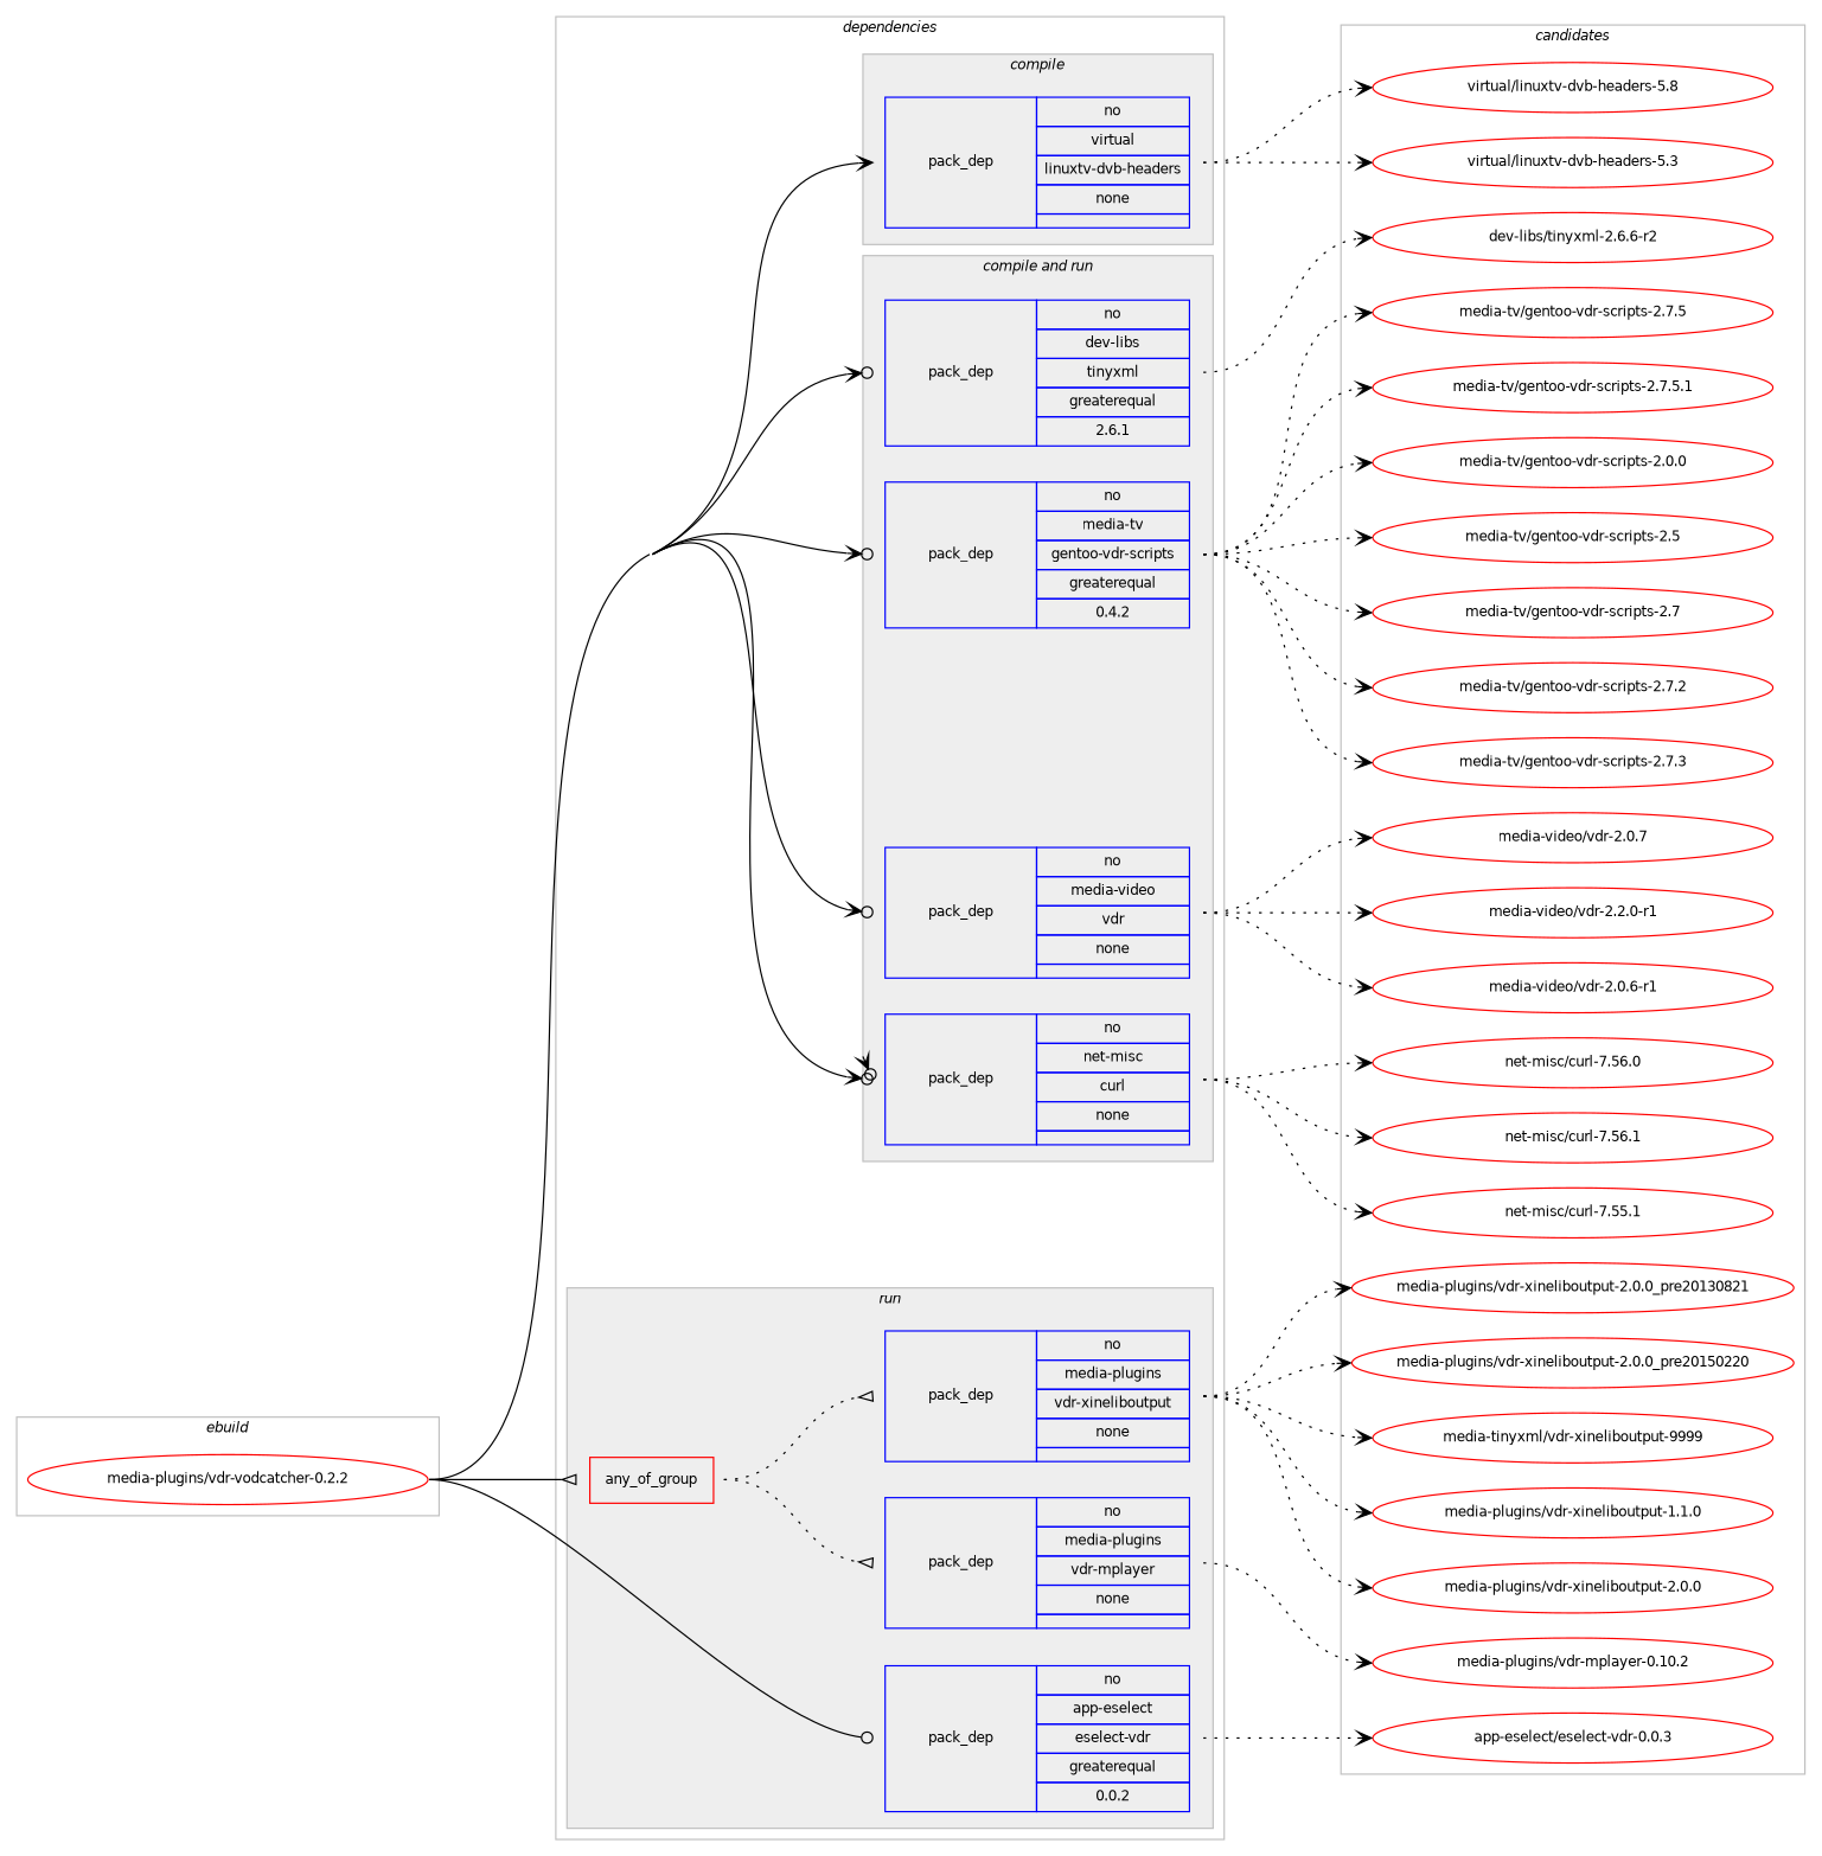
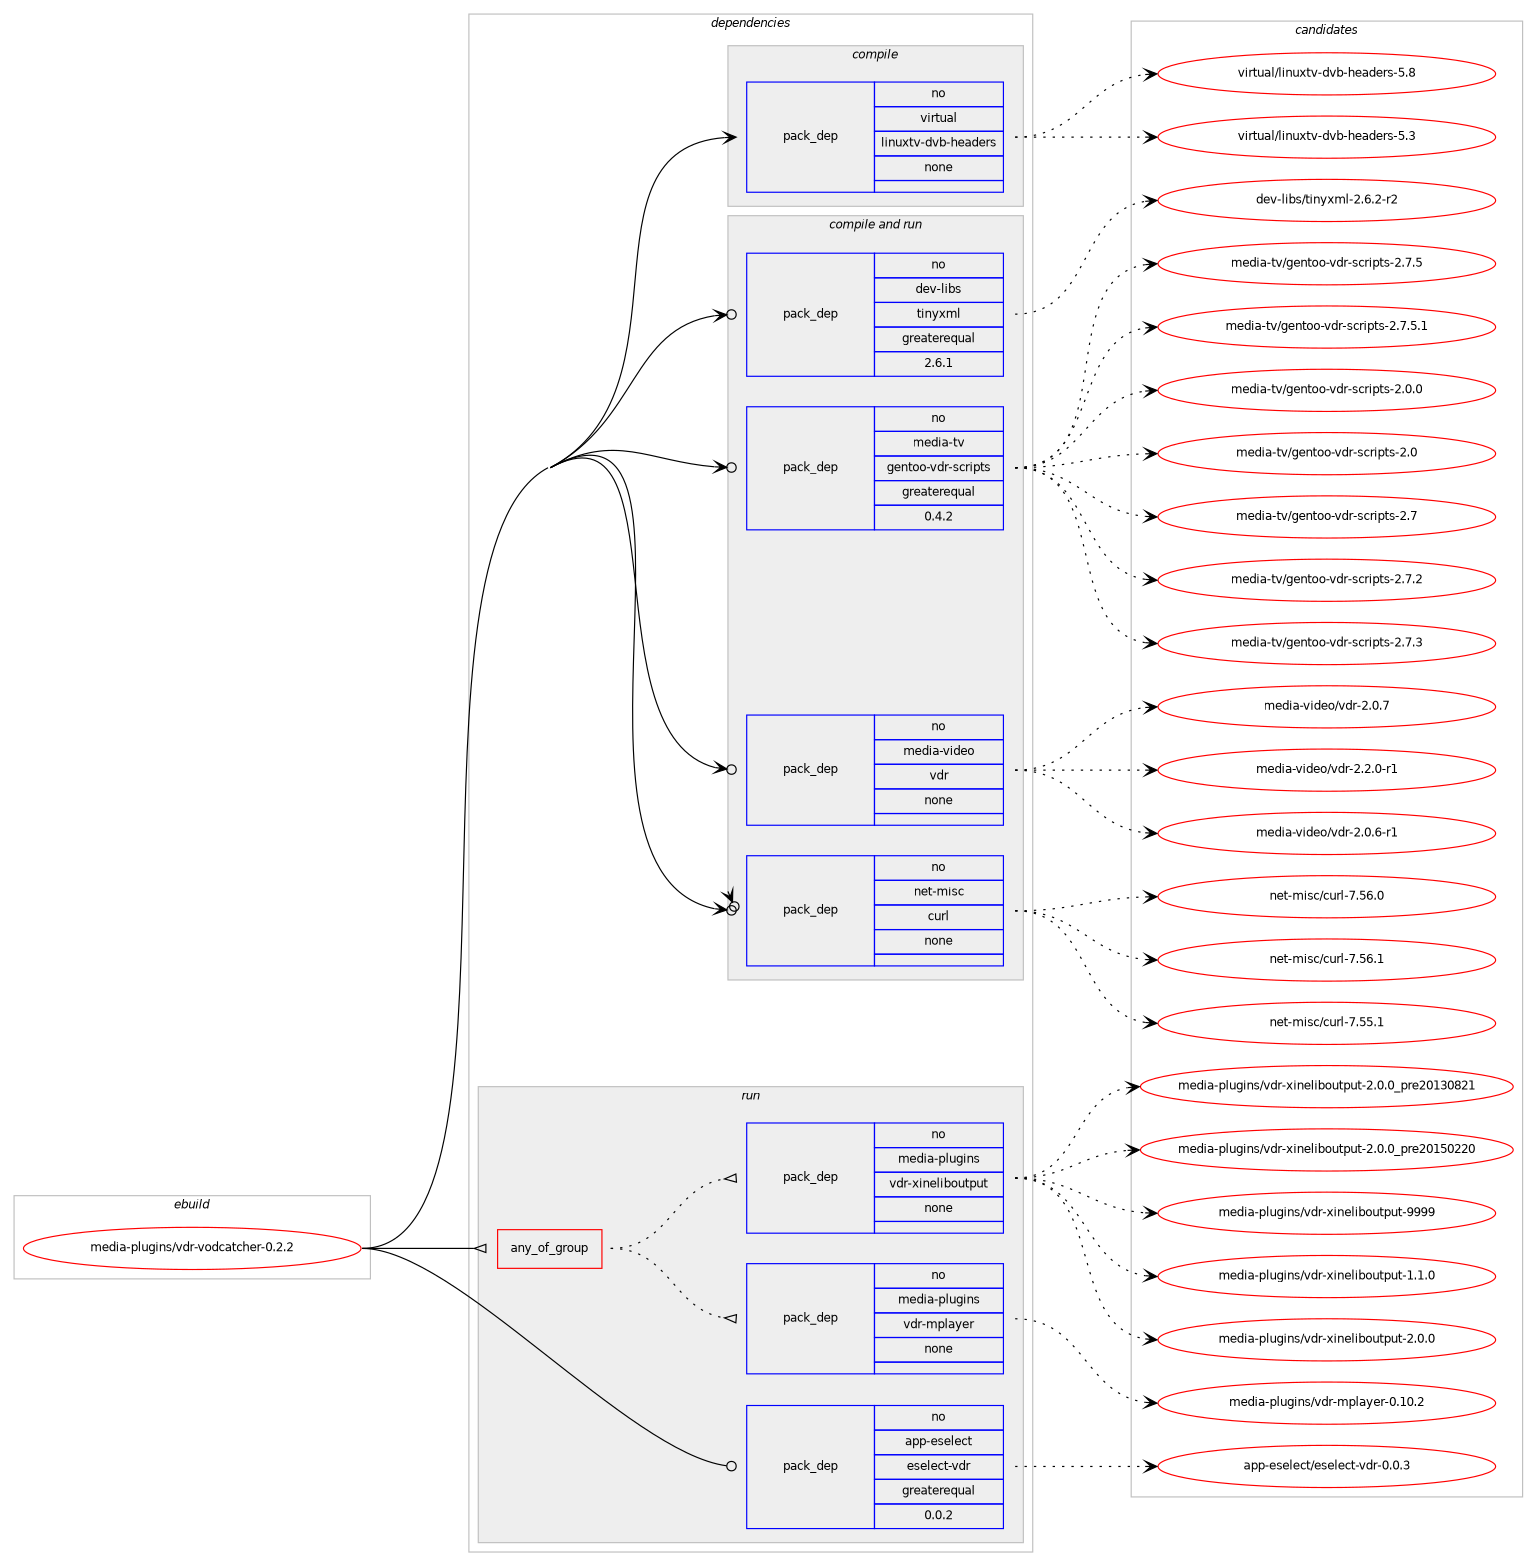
  digraph {
    compound=true
    concentrate=true
    fontname=Helvetica
    fontsize=10
    newrank=true
    rankdir=LR
    ranksep=1.5
    node [color=red fontname=Helvetica fontsize=10]
    edge [arrowhead=vee headport=w style=dotted tailport=e weight=100]
    n1 [label="media-plugins/vdr-vodcatcher-0.2.2" width=4]
    n2 [color=blue label=<<TABLE BORDER="0" CELLBORDER="1" CELLSPACING="0" CELLPADDING="4" WIDTH="220"><TR><TD ROWSPAN="6" CELLPADDING="30">pack_dep</TD></TR><TR><TD WIDTH="110">no</TD></TR><TR><TD>virtual</TD></TR><TR><TD>linuxtv-dvb-headers</TD></TR><TR><TD>none</TD></TR><TR><TD></TD></TR></TABLE>> shape=none]
    n3 [color=blue label=<<TABLE BORDER="0" CELLBORDER="1" CELLSPACING="0" CELLPADDING="4" WIDTH="220"><TR><TD ROWSPAN="6" CELLPADDING="30">pack_dep</TD></TR><TR><TD WIDTH="110">no</TD></TR><TR><TD>dev-libs</TD></TR><TR><TD>tinyxml</TD></TR><TR><TD>greaterequal</TD></TR><TR><TD>2.6.1</TD></TR></TABLE>> shape=none]
    n4 [color=blue label=<<TABLE BORDER="0" CELLBORDER="1" CELLSPACING="0" CELLPADDING="4" WIDTH="220"><TR><TD ROWSPAN="6" CELLPADDING="30">pack_dep</TD></TR><TR><TD WIDTH="110">no</TD></TR><TR><TD>media-tv</TD></TR><TR><TD>gentoo-vdr-scripts</TD></TR><TR><TD>greaterequal</TD></TR><TR><TD>0.4.2</TD></TR></TABLE>> shape=none]
    n5 [color=blue label=<<TABLE BORDER="0" CELLBORDER="1" CELLSPACING="0" CELLPADDING="4" WIDTH="220"><TR><TD ROWSPAN="6" CELLPADDING="30">pack_dep</TD></TR><TR><TD WIDTH="110">no</TD></TR><TR><TD>media-video</TD></TR><TR><TD>vdr</TD></TR><TR><TD>none</TD></TR><TR><TD></TD></TR></TABLE>> shape=none]
    n6 [color=blue label=<<TABLE BORDER="0" CELLBORDER="1" CELLSPACING="0" CELLPADDING="4" WIDTH="220"><TR><TD ROWSPAN="6" CELLPADDING="30">pack_dep</TD></TR><TR><TD WIDTH="110">no</TD></TR><TR><TD>net-misc</TD></TR><TR><TD>curl</TD></TR><TR><TD>none</TD></TR><TR><TD></TD></TR></TABLE>> shape=none]
    n7 [color=blue label=<<TABLE BORDER="0" CELLBORDER="1" CELLSPACING="0" CELLPADDING="4" WIDTH="220"><TR><TD ROWSPAN="6" CELLPADDING="30">pack_dep</TD></TR><TR><TD WIDTH="110">no</TD></TR><TR><TD>media-plugins</TD></TR><TR><TD>vdr-mplayer</TD></TR><TR><TD>none</TD></TR><TR><TD></TD></TR></TABLE>> shape=none]
    n8 [color=blue label=<<TABLE BORDER="0" CELLBORDER="1" CELLSPACING="0" CELLPADDING="4" WIDTH="220"><TR><TD ROWSPAN="6" CELLPADDING="30">pack_dep</TD></TR><TR><TD WIDTH="110">no</TD></TR><TR><TD>media-plugins</TD></TR><TR><TD>vdr-xineliboutput</TD></TR><TR><TD>none</TD></TR><TR><TD></TD></TR></TABLE>> shape=none]
    n9 [label=<<TABLE BORDER="0" CELLBORDER="1" CELLSPACING="0" CELLPADDING="4"><TR><TD CELLPADDING="10">any_of_group</TD></TR></TABLE>> shape=none]
    n10 [color=blue label=<<TABLE BORDER="0" CELLBORDER="1" CELLSPACING="0" CELLPADDING="4" WIDTH="220"><TR><TD ROWSPAN="6" CELLPADDING="30">pack_dep</TD></TR><TR><TD WIDTH="110">no</TD></TR><TR><TD>app-eselect</TD></TR><TR><TD>eselect-vdr</TD></TR><TR><TD>greaterequal</TD></TR><TR><TD>0.0.2</TD></TR></TABLE>> shape=none]
    n11 [label="virtual/linuxtv-dvb-headers-5.3" width=4]
    n12 [label="virtual/linuxtv-dvb-headers-5.8" width=4]
-   n13 [label="dev-libs/tinyxml-2.6.6-r2" width=4]
+   n13 [label="dev-libs/tinyxml-2.6.2-r2" width=4]
    n14 [label="media-tv/gentoo-vdr-scripts-2.0.0" width=4]
-   n15 [label="media-tv/gentoo-vdr-scripts-2.5" width=4]
+   n15 [label="media-tv/gentoo-vdr-scripts-2.0" width=4]
    n16 [label="media-tv/gentoo-vdr-scripts-2.7" width=4]
    n17 [label="media-tv/gentoo-vdr-scripts-2.7.2" width=4]
    n18 [label="media-tv/gentoo-vdr-scripts-2.7.3" width=4]
    n19 [label="media-tv/gentoo-vdr-scripts-2.7.5" width=4]
    n20 [label="media-tv/gentoo-vdr-scripts-2.7.5.1" width=4]
    n21 [label="media-video/vdr-2.0.6-r1" width=4]
    n22 [label="media-video/vdr-2.0.7" width=4]
    n23 [label="media-video/vdr-2.2.0-r1" width=4]
    n24 [label="net-misc/curl-7.55.1" width=4]
    n25 [label="net-misc/curl-7.56.0" width=4]
    n26 [label="net-misc/curl-7.56.1" width=4]
    n27 [label="media-plugins/vdr-mplayer-0.10.2" width=4]
    n28 [label="media-plugins/vdr-xineliboutput-1.1.0" width=4]
    n29 [label="media-plugins/vdr-xineliboutput-2.0.0" width=4]
    n30 [label="media-plugins/vdr-xineliboutput-2.0.0_pre20130821" width=4]
    n31 [label="media-plugins/vdr-xineliboutput-2.0.0_pre20150220" width=4]
-   n32 [label="media-tinyxml/vdr-xineliboutput-9999" width=4]
+   n32 [label="media-plugins/vdr-xineliboutput-9999" width=4]
    n33 [label="app-eselect/eselect-vdr-0.0.3" width=4]
    subgraph cluster_1 {
      color=gray
      label=<<i>ebuild</i>>
      rank=same
      n1
    }
    subgraph cluster_2 {
      color=gray
      label=<<i>dependencies</i>>
      subgraph cluster_3 {
        color=gray
        fillcolor="#eeeeee"
        label=<<i>compile</i>>
        style=filled
        subgraph sub_4 {
          color=gray
          fillcolor="#eeeeee"
          label=<<i>compile</i>>
          style=filled
          n2
        }
      }
      subgraph cluster_5 {
        color=gray
        fillcolor="#eeeeee"
        label=<<i>compile and run</i>>
        style=filled
        subgraph sub_6 {
          color=gray
          fillcolor="#eeeeee"
          label=<<i>compile and run</i>>
          style=filled
          n3
        }
        subgraph sub_7 {
          color=gray
          fillcolor="#eeeeee"
          label=<<i>compile and run</i>>
          style=filled
          n4
        }
        subgraph sub_8 {
          color=gray
          fillcolor="#eeeeee"
          label=<<i>compile and run</i>>
          style=filled
          n5
        }
        subgraph sub_9 {
          color=gray
          fillcolor="#eeeeee"
          label=<<i>compile and run</i>>
          style=filled
          n6
        }
      }
      subgraph cluster_10 {
        color=gray
        fillcolor="#eeeeee"
        label=<<i>run</i>>
        style=filled
        subgraph sub_11 {
          color=gray
          fillcolor="#eeeeee"
          label=<<i>run</i>>
          style=filled
          n9
          subgraph sub_12 {
            color=gray
            fillcolor="#eeeeee"
            label=<<i>run</i>>
            style=filled
            n7
          }
          subgraph sub_13 {
            color=gray
            fillcolor="#eeeeee"
            label=<<i>run</i>>
            style=filled
            n8
          }
        }
        subgraph sub_14 {
          color=gray
          fillcolor="#eeeeee"
          label=<<i>run</i>>
          style=filled
          n10
        }
      }
    }
    subgraph cluster_15 {
      color=gray
      label=<<i>candidates</i>>
      rank=same
      subgraph sub_16 {
        color=black
        label=<<i>candidates</i>>
        nodesep=1
        rank=same
        n11
        n12
      }
      subgraph sub_17 {
        color=black
        label=<<i>candidates</i>>
        nodesep=1
        rank=same
        n13
      }
      subgraph sub_18 {
        color=black
        label=<<i>candidates</i>>
        nodesep=1
        rank=same
        n14
        n15
        n16
        n17
        n18
        n19
        n20
      }
      subgraph sub_19 {
        color=black
        label=<<i>candidates</i>>
        nodesep=1
        rank=same
        n21
        n22
        n23
      }
      subgraph sub_20 {
        color=black
        label=<<i>candidates</i>>
        nodesep=1
        rank=same
        n24
        n25
        n26
      }
      subgraph sub_21 {
        color=black
        label=<<i>candidates</i>>
        nodesep=1
        rank=same
        n27
      }
      subgraph sub_22 {
        color=black
        label=<<i>candidates</i>>
        nodesep=1
        rank=same
        n28
        n29
        n30
        n31
        n32
      }
      subgraph sub_23 {
        color=black
        label=<<i>candidates</i>>
        nodesep=1
        rank=same
        n33
      }
    }
    n1 -> n2 [style=solid weight=20]
    n1 -> n3 [arrowhead=odotvee style=solid weight=20]
    n1 -> n4 [arrowhead=odotvee style=solid weight=20]
    n1 -> n5 [arrowhead=odotvee style=solid weight=20]
    n1 -> n6 [arrowhead=odotvee style=solid weight=20]
    n1 -> n9 [arrowhead=oinv style=solid weight=20]
    n1 -> n10 [arrowhead=odot style=solid weight=20]
    n2 -> n11
    n2 -> n12
    n3 -> n13
    n4 -> n14
    n4 -> n15
    n4 -> n16
    n4 -> n17
    n4 -> n18
    n4 -> n19
    n4 -> n20
    n5 -> n21
    n5 -> n22
    n5 -> n23
    n6 -> n24
    n6 -> n25
    n6 -> n26
    n7 -> n27
    n8 -> n28
    n8 -> n29
    n8 -> n30
    n8 -> n31
    n8 -> n32
    n9 -> n7 [arrowhead=oinv weight=20]
    n9 -> n8 [arrowhead=oinv weight=20]
    n10 -> n33
  }
